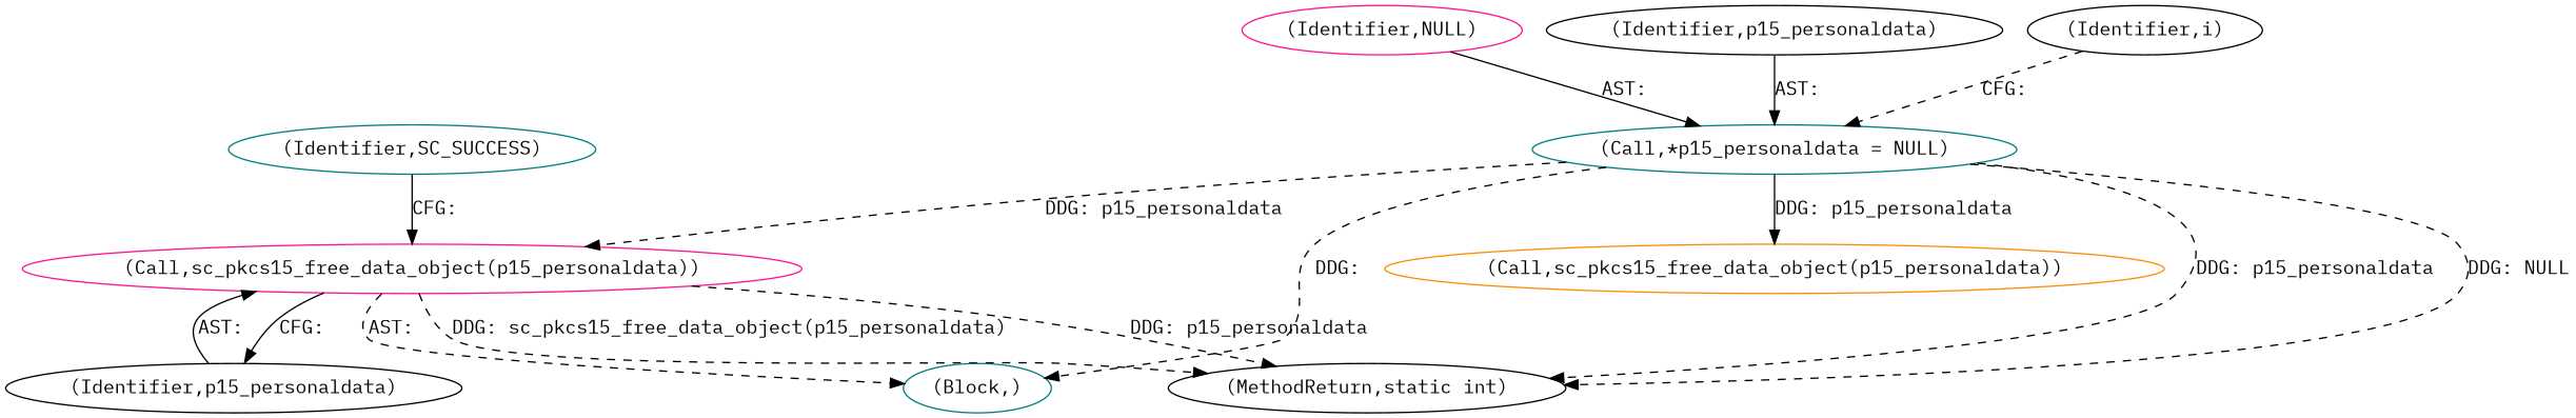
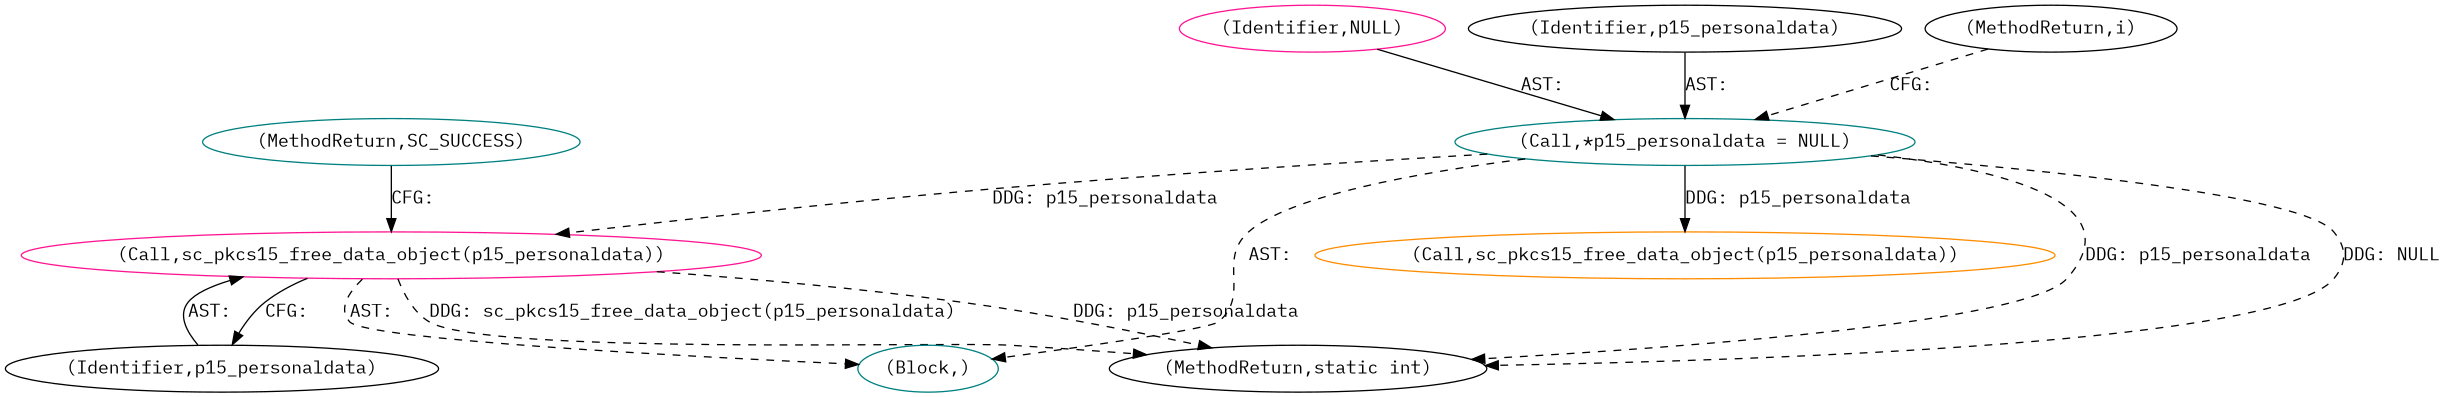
  digraph {
    fontname="IBM Plex Mono"
    node [color=black fontname="IBM Plex Mono"]
    edge [fontname="IBM Plex Mono" style=dashed]
    n1 [color=deeppink label="(Call,sc_pkcs15_free_data_object(p15_personaldata))"]
    n2 [label="(Identifier,p15_personaldata)"]
    n3 [label="(MethodReturn,static int)"]
    n4 [color=teal label="(Block,)"]
    n5 [color=teal label="(Call,*p15_personaldata = NULL)"]
    n6 [color=darkorange label="(Call,sc_pkcs15_free_data_object(p15_personaldata))"]
    n7 [color=deeppink label="(Identifier,NULL)"]
-   n8 [color=teal label="(Identifier,SC_SUCCESS)"]
+   n8 [color=teal label="(MethodReturn,SC_SUCCESS)"]
    n9 [label="(Identifier,p15_personaldata)"]
-   n10 [label="(Identifier,i)"]
+   n10 [label="(MethodReturn,i)"]
    n1 -> n2 [label="CFG: " style=solid]
    n1 -> n3 [label="DDG: p15_personaldata"]
    n1 -> n3 [label="DDG: sc_pkcs15_free_data_object(p15_personaldata)"]
    n1 -> n4 [label="AST: "]
    n2 -> n1 [label="AST: " style=solid]
    n5 -> n1 [label="DDG: p15_personaldata"]
    n5 -> n3 [label="DDG: NULL"]
    n5 -> n3 [label="DDG: p15_personaldata"]
-   n5 -> n4 [label="DDG: "]
+   n5 -> n4 [label="AST: "]
    n5 -> n6 [label="DDG: p15_personaldata" style=solid]
    n7 -> n5 [label="AST: " style=solid]
    n8 -> n1 [label="CFG: " style=solid]
    n9 -> n5 [label="AST: " style=solid]
    n10 -> n5 [label="CFG: "]
  }
